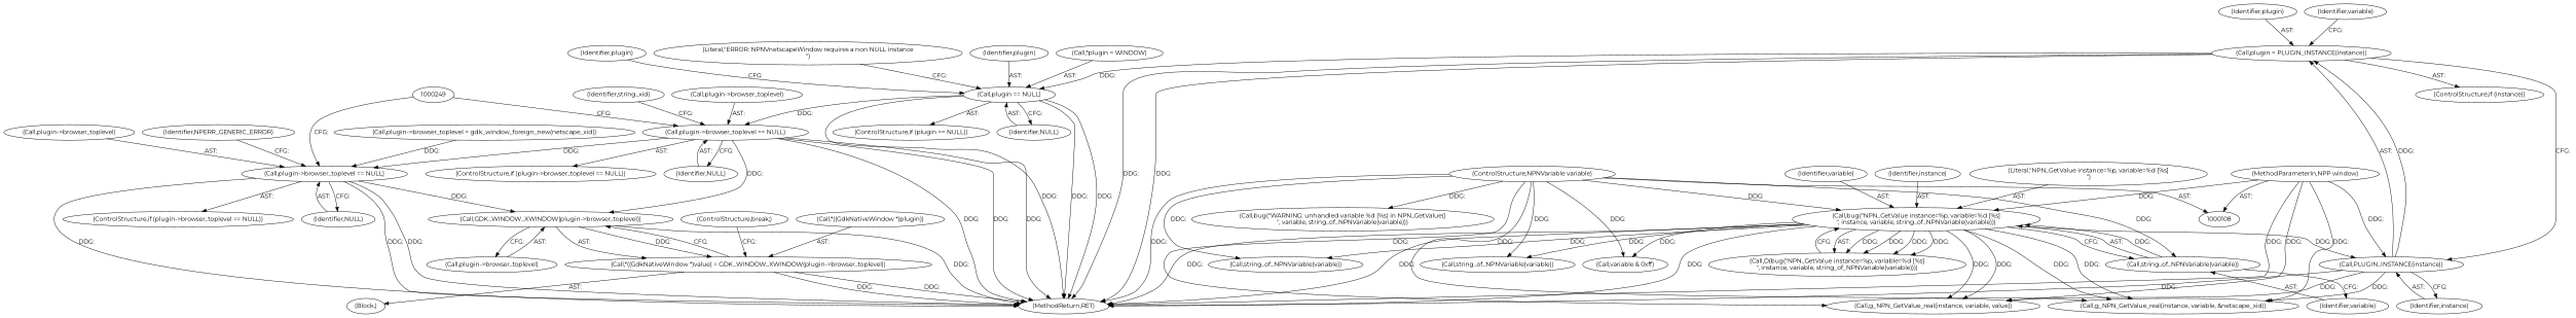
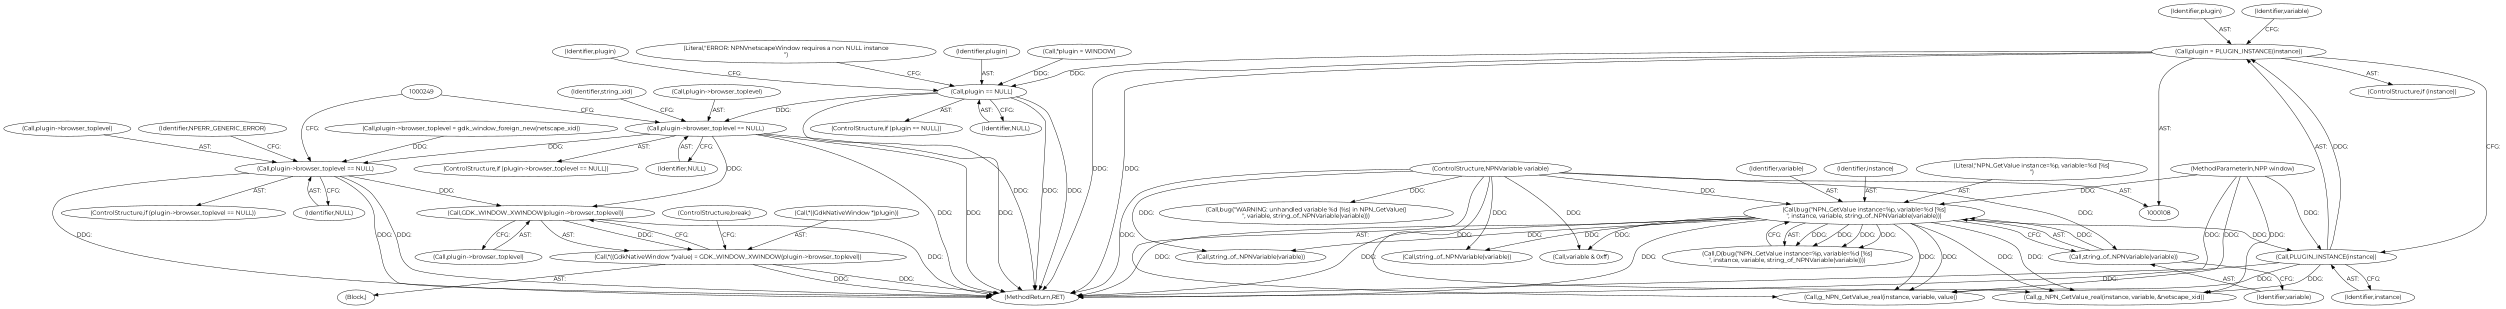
  digraph {
    fontname=Montserrat
    node [fontname=Montserrat]
    edge [fontname=Montserrat]
    n1 [label="(Call,plugin = PLUGIN_INSTANCE(instance))"]
    n2 [label="(Call,PLUGIN_INSTANCE(instance))"]
    n3 [label="(Call,plugin == NULL)"]
    n4 [label="(ControlStructure,if (instance))"]
    n5 [label="(MethodReturn,RET)"]
    n6 [label="(Call,g_NPN_GetValue_real(instance, variable, value))"]
    n7 [label="(Identifier,instance)"]
    n8 [label="(Call,g_NPN_GetValue_real(instance, variable, &netscape_xid))"]
    n9 [label="(Call,plugin->browser_toplevel == NULL)"]
    n10 [label="(ControlStructure,if (plugin == NULL))"]
    n11 [label="(Identifier,NULL)"]
    n12 [label="(Call,bug(\"NPN_GetValue instance=%p, variable=%d [%s]\n\", instance, variable, string_of_NPNVariable(variable)))"]
    n13 [label="(Call,string_of_NPNVariable(variable))"]
    n14 [label="(Call,variable & 0xff)"]
    n15 [label="(Call,D(bug(\"NPN_GetValue instance=%p, variable=%d [%s]\n\", instance, variable, string_of_NPNVariable(variable))))"]
    n16 [label="(Call,string_of_NPNVariable(variable))"]
    n17 [label="(Call,string_of_NPNVariable(variable))"]
    n18 [label="(Identifier,variable)"]
    n19 [label="(MethodParameterIn,NPP window)"]
    n20 [label=1000108]
    n21 [label="(ControlStructure,NPNVariable variable)"]
    n22 [label="(Call,bug(\"WARNING: unhandled variable %d (%s) in NPN_GetValue()\n\", variable, string_of_NPNVariable(variable)))"]
    n23 [label="(Call,plugin->browser_toplevel == NULL)"]
    n24 [label="(Call,GDK_WINDOW_XWINDOW(plugin->browser_toplevel))"]
    n25 [label="(ControlStructure,if (plugin->browser_toplevel == NULL))"]
    n26 [label="(Identifier,NULL)"]
    n27 [label="(ControlStructure,if (plugin->browser_toplevel == NULL))"]
    n28 [label="(Identifier,NULL)"]
    n29 [label="(Call,*((GdkNativeWindow *)value) = GDK_WINDOW_XWINDOW(plugin->browser_toplevel))"]
    n30 [label="(Call,plugin->browser_toplevel)"]
    n31 [label="(Block,)"]
    n32 [label="(Identifier,variable)"]
    n33 [label="(Identifier,plugin)"]
    n34 [label="(Identifier,string_xid)"]
    n35 [label="(Call,plugin->browser_toplevel = gdk_window_foreign_new(netscape_xid))"]
    n36 [label="(Identifier,plugin)"]
    n37 [label="(Call,*((GdkNativeWindow *)plugin))"]
    n38 [label="(ControlStructure,break;)"]
    n39 [label="(Identifier,instance)"]
    n40 [label="(Call,*plugin = WINDOW)"]
    n41 [label="(Identifier,variable)"]
    n42 [label="(Call,plugin->browser_toplevel)"]
    n43 [label="(Identifier,plugin)"]
    n44 [label="(Call,plugin->browser_toplevel)"]
    n45 [label="(Identifier,NPERR_GENERIC_ERROR)"]
    n46 [label="(Literal,\"NPN_GetValue instance=%p, variable=%d [%s]\n\")"]
    n47 [label="(Literal,\"ERROR: NPNVnetscapeWindow requires a non NULL instance\n\")"]
    1000249
    n1 -> n2 [label="CFG: "]
    n1 -> n3 [label="DDG: "]
    n1 -> n4 [label="AST: "]
    n1 -> n5 [label="DDG: "]
    n1 -> n5 [label="DDG: "]
    n2 -> n1 [label="AST: "]
    n2 -> n1 [label="DDG: "]
    n2 -> n5 [label="DDG: "]
    n2 -> n6 [label="DDG: "]
    n2 -> n7 [label="CFG: "]
    n2 -> n8 [label="DDG: "]
    n3 -> n5 [label="DDG: "]
    n3 -> n5 [label="DDG: "]
    n3 -> n5 [label="DDG: "]
    n3 -> n9 [label="DDG: "]
    n3 -> n10 [label="AST: "]
    n3 -> n11 [label="CFG: "]
    n7 -> n2 [label="AST: "]
    n9 -> n5 [label="DDG: "]
    n9 -> n5 [label="DDG: "]
    n9 -> n5 [label="DDG: "]
    n9 -> n23 [label="DDG: "]
    n9 -> n24 [label="DDG: "]
    n9 -> n25 [label="AST: "]
    n9 -> n26 [label="CFG: "]
    n11 -> n3 [label="AST: "]
    n12 -> n2 [label="DDG: "]
    n12 -> n5 [label="DDG: "]
    n12 -> n5 [label="DDG: "]
    n12 -> n5 [label="DDG: "]
    n12 -> n6 [label="DDG: "]
    n12 -> n6 [label="DDG: "]
    n12 -> n8 [label="DDG: "]
    n12 -> n8 [label="DDG: "]
    n12 -> n13 [label="CFG: "]
    n12 -> n14 [label="DDG: "]
    n12 -> n15 [label="AST: "]
    n12 -> n15 [label="DDG: "]
    n12 -> n15 [label="DDG: "]
    n12 -> n15 [label="DDG: "]
    n12 -> n15 [label="DDG: "]
    n12 -> n16 [label="DDG: "]
    n12 -> n17 [label="DDG: "]
    n13 -> n12 [label="AST: "]
    n13 -> n12 [label="DDG: "]
    n13 -> n18 [label="CFG: "]
    n15 -> n12 [label="CFG: "]
    n18 -> n13 [label="AST: "]
    n19 -> n2 [label="DDG: "]
    n19 -> n5 [label="DDG: "]
    n19 -> n6 [label="DDG: "]
    n19 -> n8 [label="DDG: "]
    n19 -> n12 [label="DDG: "]
-   n19 -> n20 [label="AST: "]
+   n1 -> n20 [label="AST: "]
    n21 -> n5 [label="DDG: "]
-   n21 -> n6 [label="DDG: "]
+   n21 -> n6 [label="AST: "]
    n21 -> n8 [label="DDG: "]
    n21 -> n12 [label="DDG: "]
    n21 -> n13 [label="DDG: "]
    n21 -> n14 [label="DDG: "]
    n21 -> n16 [label="DDG: "]
    n21 -> n17 [label="DDG: "]
    n21 -> n20 [label="AST: "]
    n21 -> n22 [label="DDG: "]
    n23 -> n5 [label="DDG: "]
    n23 -> n5 [label="DDG: "]
    n23 -> n5 [label="DDG: "]
    n23 -> n24 [label="DDG: "]
    n23 -> n27 [label="AST: "]
    n23 -> n28 [label="CFG: "]
    n24 -> n5 [label="DDG: "]
    n24 -> n29 [label="AST: "]
    n24 -> n29 [label="DDG: "]
    n24 -> n30 [label="CFG: "]
    n26 -> n9 [label="AST: "]
    n28 -> n23 [label="AST: "]
    n29 -> n5 [label="DDG: "]
    n29 -> n5 [label="DDG: "]
    n29 -> n24 [label="CFG: "]
    n29 -> n31 [label="AST: "]
    n30 -> n24 [label="AST: "]
    n32 -> n12 [label="AST: "]
    n33 -> n1 [label="AST: "]
    n34 -> n9 [label="CFG: "]
    n35 -> n23 [label="DDG: "]
    n36 -> n3 [label="AST: "]
    n37 -> n29 [label="AST: "]
    n38 -> n29 [label="CFG: "]
    n39 -> n12 [label="AST: "]
-   n40 -> n3 [label="AST: "]
+   n40 -> n3 [label="DDG: "]
    n41 -> n1 [label="CFG: "]
    n42 -> n9 [label="AST: "]
    n43 -> n3 [label="CFG: "]
    n44 -> n23 [label="AST: "]
    n45 -> n23 [label="CFG: "]
    n46 -> n12 [label="AST: "]
    n47 -> n3 [label="CFG: "]
    1000249 -> n9 [label="CFG: "]
    1000249 -> n23 [label="CFG: "]
  }
